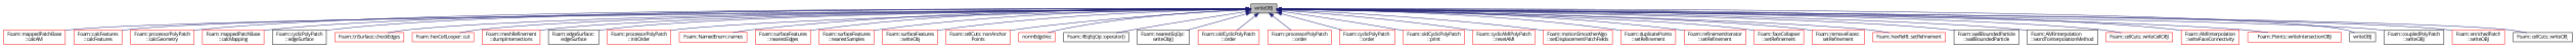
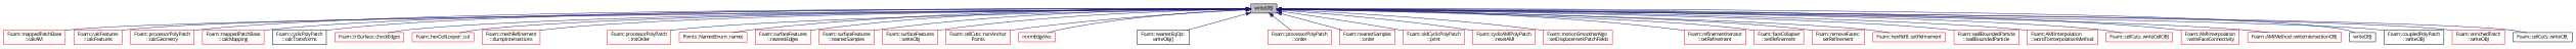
  digraph {
    fontname="Open Sans"
    rankdir=TB
    node [color=red fontname="Open Sans" fontsize=10 shape=record]
    edge [color=midnightblue dir=back fontname="Open Sans" fontsize=10 labelfontname=Helvetica labelfontsize=10 style=solid]
    n1 [color=black fillcolor=grey75 fontcolor=black height=0.2 label=writeOBJ style=filled width=0.4]
    n2 [height=0.2 label="Foam::mappedPatchBase\l::calcAMI" width=0.4]
    n3 [height=0.2 label="Foam::calcFeatures\l::calcFeatures" width=0.4]
    n4 [height=0.2 label="Foam::processorPolyPatch\l::calcGeometry" width=0.4]
    n5 [height=0.2 label="Foam::mappedPatchBase\l::calcMapping" width=0.4]
-   n6 [color=black height=0.2 label="Foam::cyclicPolyPatch\l::edgeSurface" width=0.4]
+   n6 [color=black height=0.2 label="Foam::cyclicPolyPatch\l::calcTransforms" width=0.4]
    n7 [height=0.2 label="Foam::triSurface::checkEdges" width=0.4]
    n8 [height=0.2 label="Foam::hexCellLooper::cut" width=0.4]
    n9 [height=0.2 label="Foam::meshRefinement\l::dumpIntersections" width=0.4]
-   n10 [color=black height=0.2 label="Foam::edgeSurface::\ledgeSurface" width=0.4]
    n11 [height=0.2 label="Foam::processorPolyPatch\l::initOrder" width=0.4]
-   n12 [height=0.2 label="Foam::NamedEnum::names" width=0.4]
+   n12 [height=0.2 label="Points::NamedEnum::names" width=0.4]
    n13 [height=0.2 label="Foam::surfaceFeatures\l::nearestEdges" width=0.4]
    n14 [height=0.2 label="Foam::surfaceFeatures\l::nearestSamples" width=0.4]
    n15 [height=0.2 label="Foam::surfaceFeatures\l::writeObj" width=0.4]
    n16 [height=0.2 label="Foam::cellCuts::nonAnchor\lPoints" width=0.4]
    n17 [height=0.2 label=normEdgeVec width=0.4]
-   n18 [color=black height=0.2 label="Foam::ifEqEqOp::operator()" width=0.4]
    n19 [color=black height=0.2 label="Foam::nearestEqOp::\lwriteObj()" width=0.4]
-   n20 [height=0.2 label="Foam::oldCyclicPolyPatch\l::order" width=0.4]
    n21 [height=0.2 label="Foam::processorPolyPatch\l::order" width=0.4]
-   n22 [height=0.2 label="Foam::cyclicPolyPatch\l::order" width=0.4]
+   n22 [height=0.2 label="Foam::nearestSamples\l::order" width=0.4]
    n23 [height=0.2 label="Foam::oldCyclicPolyPatch\l::print" width=0.4]
    n24 [height=0.2 label="Foam::cyclicAMIPolyPatch\l::resetAMI" width=0.4]
    n25 [height=0.2 label="Foam::motionSmootherAlgo\l::setDisplacementPatchFields" width=0.4]
-   n26 [height=0.2 label="Foam::duplicatePoints\l::setRefinement" width=0.4]
    n27 [height=0.2 label="Foam::refinementIterator\l::setRefinement" width=0.4]
    n28 [height=0.2 label="Foam::faceCollapser\l::setRefinement" width=0.4]
    n29 [height=0.2 label="Foam::removeFaces::\lsetRefinement" width=0.4]
    n30 [height=0.2 label="Foam::hexRef8::setRefinement" width=0.4]
-   n31 [color=black height=0.2 label="Foam::wallBoundedParticle\l::wallBoundedParticle" width=0.4]
-   n32 [color=black height=0.2 label="Foam::AMIInterpolation\l::wordTointerpolationMethod" width=0.4]
+   n31 [height=0.2 label="Foam::wallBoundedParticle\l::wallBoundedParticle" width=0.4]
+   n32 [height=0.2 label="Foam::AMIInterpolation\l::wordTointerpolationMethod" width=0.4]
    n33 [height=0.2 label="Foam::cellCuts::writeCellOBJ" width=0.4]
    n34 [height=0.2 label="Foam::AMIInterpolation\l::writeFaceConnectivity" width=0.4]
-   n35 [height=0.2 label="Foam::Points::writeIntersectionOBJ" width=0.4]
+   n35 [height=0.2 label="Foam::AMIMethod::writeIntersectionOBJ" width=0.4]
    n36 [color=black height=0.2 label=writeOBJ width=0.4]
    n37 [color=black height=0.2 label="Foam::coupledPolyPatch\l::writeOBJ" width=0.4]
    n38 [height=0.2 label="Foam::enrichedPatch\l::writeOBJ" width=0.4]
    n39 [color=black height=0.2 label="Foam::cellCuts::writeOBJ" width=0.4]
    n1 -> n2
    n1 -> n3
    n1 -> n4
    n1 -> n5
    n1 -> n6
    n1 -> n7
    n1 -> n8
    n1 -> n9
-   n1 -> n10
    n1 -> n11
    n1 -> n12
    n1 -> n13
    n1 -> n14
    n1 -> n15
    n1 -> n16
    n1 -> n17
-   n1 -> n18
    n1 -> n19
-   n1 -> n20
    n1 -> n21
    n1 -> n22
    n1 -> n23
    n1 -> n24
    n1 -> n25
-   n1 -> n26
    n1 -> n27
    n1 -> n28
    n1 -> n29
    n1 -> n30
    n1 -> n31
    n1 -> n32
    n1 -> n33
    n1 -> n34
    n1 -> n35
    n1 -> n36
    n1 -> n37
    n1 -> n38
    n1 -> n39
  }
